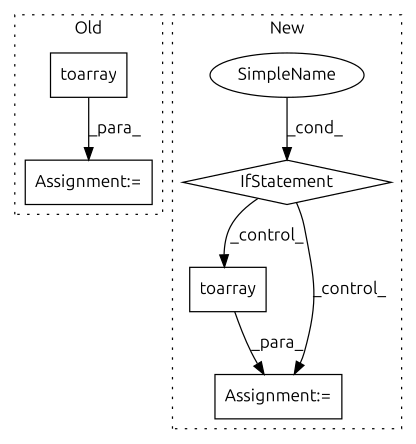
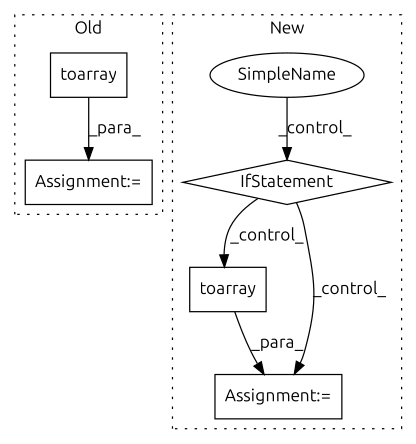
  digraph {
    fontname=Ubuntu
    node [a=32 l=9 shape=box fontname=Ubuntu]
    edge [fontname=Ubuntu]
    n1 [label=toarray s=5023]
    n2 [a=7 l=1 label="Assignment:=" s=5009]
    n3 [label=toarray s=5144]
    n4 [a=7 l=1 label="Assignment:=" s=5136]
    n5 [a=25 l="4,2" label=IfStatement s="5041,5065" shape=diamond]
    n6 [a=42 label=SimpleName shape=ellipse l=""]
    subgraph cluster_1 {
      label=Old
      style=dotted
      n1
      n2
    }
    subgraph cluster_2 {
      label=New
      style=dotted
      n3
      n4
      n5
      n6
    }
    n1 -> n2 [label=_para_]
    n3 -> n4 [label=_para_]
    n5 -> n3 [label=_control_]
    n5 -> n4 [label=_control_]
-   n6 -> n5 [label=_cond_]
+   n6 -> n5 [label=_control_]
  }
